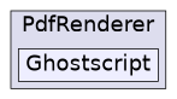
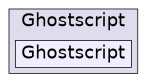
  digraph {
    compound=true
    n1 [fillcolor="#eeeeff" fontname=Helvetica fontsize=24 label=Ghostscript pencolor=black shape=box style=filled]
    subgraph cluster_1 {
      bgcolor="#ddddee"
      fontname=Helvetica
      fontsize=24
-     label=PdfRenderer
+     label=Ghostscript
      pencolor=black
      n1
    }
  }
